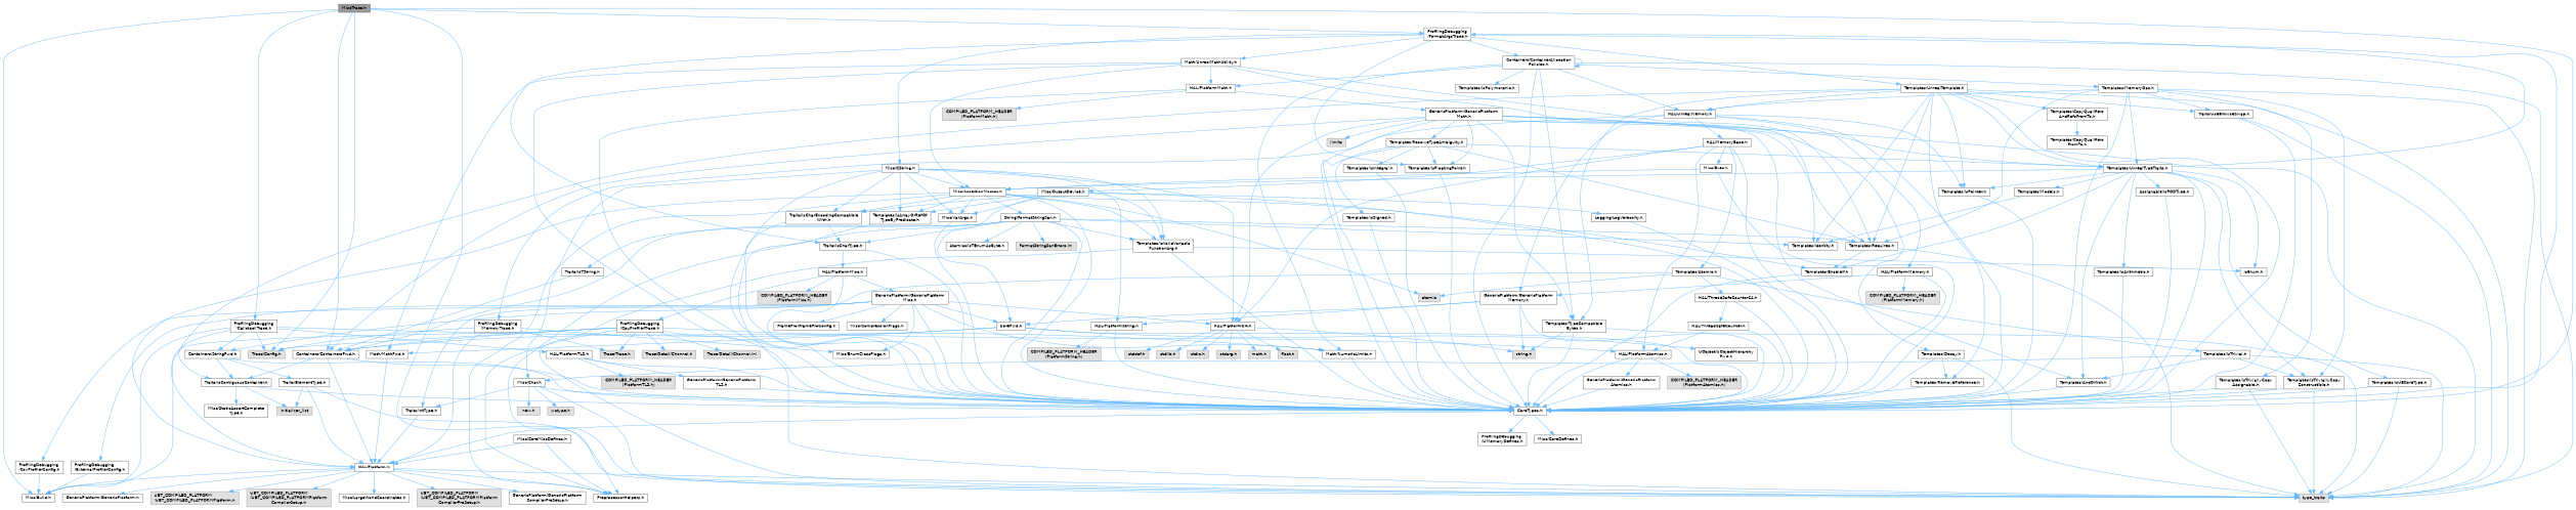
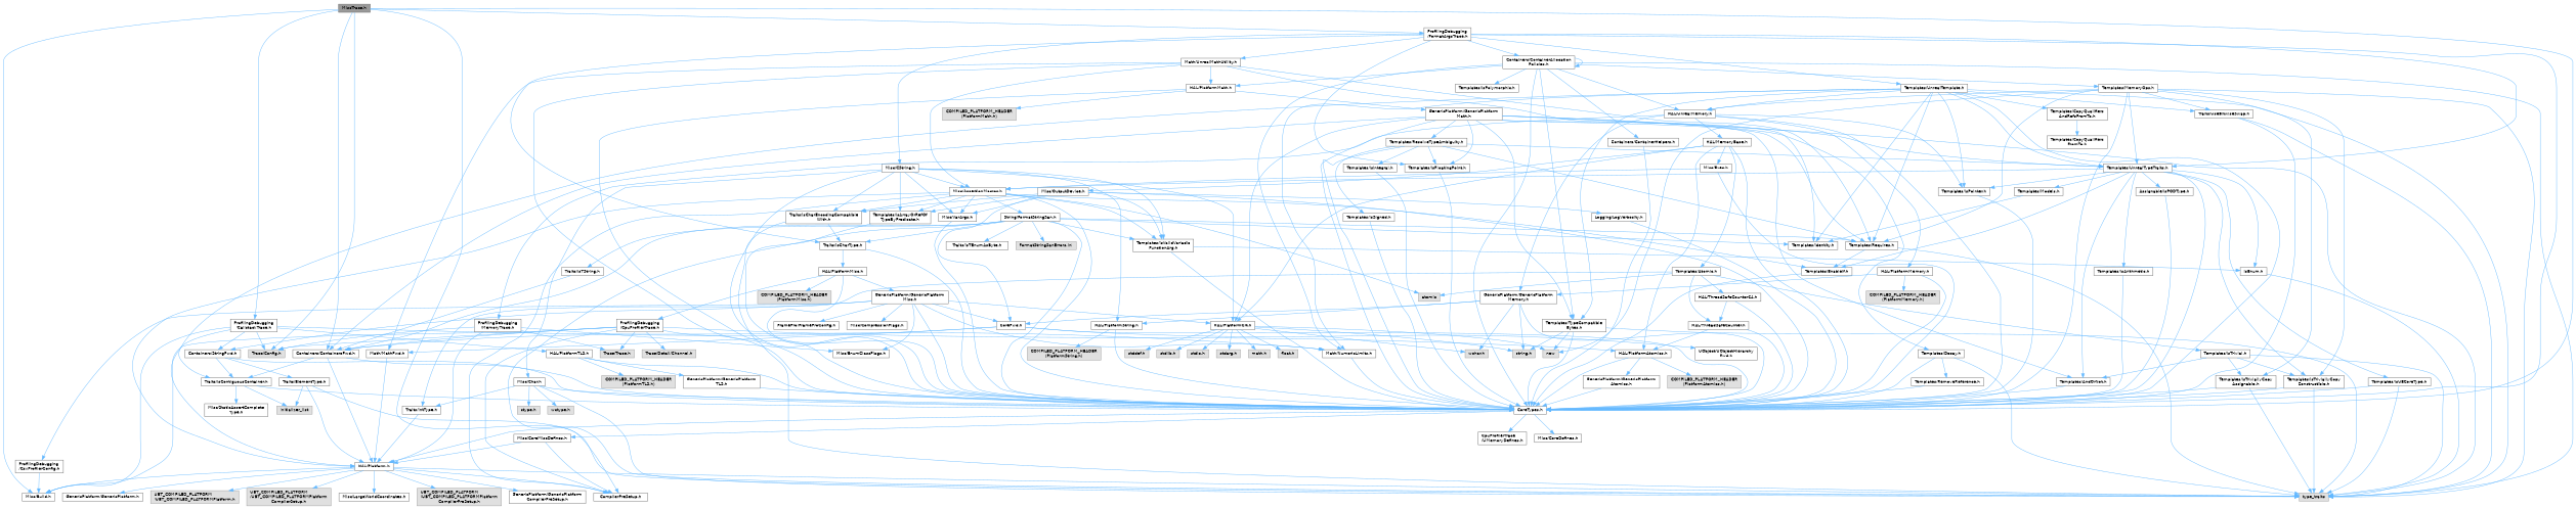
  digraph {
    node [color=grey40 fillcolor=white fontname=Helvetica fontsize=10 shape=box style=filled]
    edge [color=steelblue1 fontname=Helvetica fontsize=10 labelfontname=Helvetica labelfontsize=10 style=solid]
    n1 [color=gray40 fillcolor=grey60 fontcolor=black height=0.2 label="MiscTrace.h" width=0.4]
    n2 [height=0.2 label="Containers/ContainersFwd.h" width=0.4]
    n3 [height=0.2 label="Misc/Build.h" width=0.4]
-   n4 [height=0.2 label="PreprocessorHelpers.h" width=0.4]
+   n4 [height=0.2 label="CompilerPreSetup.h" width=0.4]
    n5 [height=0.2 label="CoreTypes.h" width=0.4]
    n6 [height=0.2 label="ProfilingDebugging\l/CallstackTrace.h" width=0.4]
    n7 [color=grey60 fillcolor="#E0E0E0" height=0.2 label="Trace/Config.h" width=0.4]
    n8 [height=0.2 label="ProfilingDebugging\l/FormatArgsTrace.h" width=0.4]
    n9 [height=0.2 label="HAL/Platform.h" width=0.4]
    n10 [height=0.2 label="Traits/IsContiguousContainer.h" width=0.4]
-   n11 [height=0.2 label="ProfilingDebugging\l/UMemoryDefines.h" width=0.4]
+   n11 [height=0.2 label="CpuProfilerTrace\l/UMemoryDefines.h" width=0.4]
    n12 [height=0.2 label="Misc/CoreMiscDefines.h" width=0.4]
    n13 [height=0.2 label="Misc/CoreDefines.h" width=0.4]
    n14 [height=0.2 label="HAL/PlatformTLS.h" width=0.4]
    n15 [height=0.2 label="Math/NumericLimits.h" width=0.4]
    n16 [height=0.2 label="Containers/StringFwd.h" width=0.4]
    n17 [height=0.2 label="Containers/ContainerAllocation\lPolicies.h" width=0.4]
    n18 [height=0.2 label="Templates/IsFloatingPoint.h" width=0.4]
    n19 [height=0.2 label="Templates/UnrealTypeTraits.h" width=0.4]
    n20 [height=0.2 label="Traits/IsCharType.h" width=0.4]
    n21 [height=0.2 label="Math/UnrealMathUtility.h" width=0.4]
    n22 [height=0.2 label="Misc/CString.h" width=0.4]
    n23 [height=0.2 label="Templates/UnrealTemplate.h" width=0.4]
    n24 [height=0.2 label="Misc/LargeWorldCoordinates.h" width=0.4]
    n25 [color=grey60 fillcolor="#E0E0E0" height=0.2 label=type_traits width=0.4]
    n26 [color=grey60 fillcolor="#E0E0E0" height=0.2 label="UBT_COMPILED_PLATFORM\l/UBT_COMPILED_PLATFORMPlatform\lCompilerPreSetup.h" width=0.4]
    n27 [height=0.2 label="GenericPlatform/GenericPlatform\lCompilerPreSetup.h" width=0.4]
    n28 [height=0.2 label="GenericPlatform/GenericPlatform.h" width=0.4]
    n29 [color=grey60 fillcolor="#E0E0E0" height=0.2 label="UBT_COMPILED_PLATFORM\l/UBT_COMPILED_PLATFORMPlatform.h" width=0.4]
    n30 [color=grey60 fillcolor="#E0E0E0" height=0.2 label="UBT_COMPILED_PLATFORM\l/UBT_COMPILED_PLATFORMPlatform\lCompilerSetup.h" width=0.4]
    n31 [height=0.2 label="Misc/StaticAssertComplete\lType.h" width=0.4]
    n32 [color=grey60 fillcolor="#E0E0E0" height=0.2 label=initializer_list width=0.4]
    n33 [height=0.2 label="GenericPlatform/GenericPlatform\lTLS.h" width=0.4]
    n34 [color=grey60 fillcolor="#E0E0E0" height=0.2 label="COMPILED_PLATFORM_HEADER\l(PlatformTLS.h)" width=0.4]
    n35 [height=0.2 label="Traits/ElementType.h" width=0.4]
+   n36 [height=0.2 label="Containers/ContainerHelpers.h" width=0.4]
    n37 [height=0.2 label="HAL/PlatformMath.h" width=0.4]
    n38 [height=0.2 label="Templates/TypeCompatible\lBytes.h" width=0.4]
    n39 [height=0.2 label="HAL/UnrealMemory.h" width=0.4]
    n40 [height=0.2 label="Templates/IsPolymorphic.h" width=0.4]
    n41 [height=0.2 label="Templates/MemoryOps.h" width=0.4]
    n42 [height=0.2 label="Misc/AssertionMacros.h" width=0.4]
    n43 [height=0.2 label="Templates/AndOrNot.h" width=0.4]
    n44 [height=0.2 label="Templates/IsPointer.h" width=0.4]
    n45 [height=0.2 label="Templates/EnableIf.h" width=0.4]
    n46 [height=0.2 label="IsEnum.h" width=0.4]
    n47 [height=0.2 label="Templates/IsArithmetic.h" width=0.4]
    n48 [height=0.2 label="Templates/Models.h" width=0.4]
    n49 [height=0.2 label="Assignable/IsPODType.h" width=0.4]
    n50 [height=0.2 label="Templates/IsUECoreType.h" width=0.4]
    n51 [height=0.2 label="Templates/IsTriviallyCopy\lConstructible.h" width=0.4]
    n52 [height=0.2 label="HAL/PlatformMisc.h" width=0.4]
    n53 [height=0.2 label="Templates/Requires.h" width=0.4]
    n54 [height=0.2 label="Math/MathFwd.h" width=0.4]
    n55 [height=0.2 label="Templates/Identity.h" width=0.4]
    n56 [height=0.2 label="HAL/PlatformCrt.h" width=0.4]
    n57 [height=0.2 label="Templates/IsArrayOrRefOf\lTypeByPredicate.h" width=0.4]
    n58 [height=0.2 label="Templates/IsValidVariadic\lFunctionArg.h" width=0.4]
    n59 [height=0.2 label="Traits/IsCharEncodingCompatible\lWith.h" width=0.4]
    n60 [height=0.2 label="Misc/VarArgs.h" width=0.4]
    n61 [height=0.2 label="HAL/PlatformString.h" width=0.4]
    n62 [height=0.2 label="Misc/Char.h" width=0.4]
    n63 [height=0.2 label="Templates/RemoveReference.h" width=0.4]
    n64 [height=0.2 label="Traits/UseBitwiseSwap.h" width=0.4]
    n65 [height=0.2 label="Templates/CopyQualifiers\lAndRefsFromTo.h" width=0.4]
    n66 [height=0.2 label="GenericPlatform/GenericPlatform\lMath.h" width=0.4]
    n67 [color=grey60 fillcolor="#E0E0E0" height=0.2 label="COMPILED_PLATFORM_HEADER\l(PlatformMath.h)" width=0.4]
    n68 [height=0.2 label="String/FormatStringSan.h" width=0.4]
    n69 [color=grey60 fillcolor="#E0E0E0" height=0.2 label=atomic width=0.4]
+   n70 [color=grey60 fillcolor="#E0E0E0" height=0.2 label=new width=0.4]
    n71 [color=grey60 fillcolor="#E0E0E0" height=0.2 label="string.h" width=0.4]
    n72 [height=0.2 label="GenericPlatform/GenericPlatform\lMemory.h" width=0.4]
    n73 [height=0.2 label="HAL/MemoryBase.h" width=0.4]
    n74 [height=0.2 label="HAL/PlatformMemory.h" width=0.4]
    n75 [height=0.2 label="ProfilingDebugging\l/MemoryTrace.h" width=0.4]
    n76 [height=0.2 label="Templates/IsTriviallyCopy\lAssignable.h" width=0.4]
    n77 [height=0.2 label="Templates/Decay.h" width=0.4]
    n78 [height=0.2 label="Templates/ResolveTypeAmbiguity.h" width=0.4]
-   n79 [color=grey60 fillcolor="#E0E0E0" height=0.2 label=limits width=0.4]
+   n80 [color=grey60 fillcolor="#E0E0E0" height=0.2 label="wchar.h" width=0.4]
    n81 [color=grey60 fillcolor="#E0E0E0" height=0.2 label="stddef.h" width=0.4]
    n82 [color=grey60 fillcolor="#E0E0E0" height=0.2 label="stdlib.h" width=0.4]
    n83 [color=grey60 fillcolor="#E0E0E0" height=0.2 label="stdio.h" width=0.4]
    n84 [color=grey60 fillcolor="#E0E0E0" height=0.2 label="stdarg.h" width=0.4]
    n85 [color=grey60 fillcolor="#E0E0E0" height=0.2 label="math.h" width=0.4]
    n86 [color=grey60 fillcolor="#E0E0E0" height=0.2 label="float.h" width=0.4]
    n87 [height=0.2 label="Templates/IsSigned.h" width=0.4]
    n88 [height=0.2 label="Templates/IsIntegral.h" width=0.4]
    n89 [height=0.2 label="GenericPlatform/GenericPlatform\lMisc.h" width=0.4]
    n90 [color=grey60 fillcolor="#E0E0E0" height=0.2 label="COMPILED_PLATFORM_HEADER\l(PlatformMisc.h)" width=0.4]
    n91 [height=0.2 label="ProfilingDebugging\l/CpuProfilerTrace.h" width=0.4]
-   n92 [height=0.2 label="Atomics/IsTEnumAsByte.h" width=0.4]
+   n92 [height=0.2 label="Traits/IsTEnumAsByte.h" width=0.4]
    n93 [height=0.2 label="Traits/IsTString.h" width=0.4]
    n94 [color=grey60 fillcolor="#E0E0E0" height=0.2 label="FormatStringSanErrors.inl" width=0.4]
    n95 [height=0.2 label="CoreFwd.h" width=0.4]
    n96 [height=0.2 label="FramePro/FrameProConfig.h" width=0.4]
    n97 [height=0.2 label="Misc/CompressionFlags.h" width=0.4]
    n98 [height=0.2 label="Misc/EnumClassFlags.h" width=0.4]
    n99 [height=0.2 label="ProfilingDebugging\l/CsvProfilerConfig.h" width=0.4]
-   n100 [height=0.2 label="ProfilingDebugging\l/ExternalProfilerConfig.h" width=0.4]
    n101 [height=0.2 label="HAL/PlatformAtomics.h" width=0.4]
    n102 [color=grey60 fillcolor="#E0E0E0" height=0.2 label="Trace/Detail/Channel.h" width=0.4]
-   n103 [color=grey60 fillcolor="#E0E0E0" height=0.2 label="Trace/Detail/Channel.inl" width=0.4]
    n104 [color=grey60 fillcolor="#E0E0E0" height=0.2 label="Trace/Trace.h" width=0.4]
    n105 [height=0.2 label="UObject/UObjectHierarchy\lFwd.h" width=0.4]
    n106 [height=0.2 label="GenericPlatform/GenericPlatform\lAtomics.h" width=0.4]
    n107 [color=grey60 fillcolor="#E0E0E0" height=0.2 label="COMPILED_PLATFORM_HEADER\l(PlatformAtomics.h)" width=0.4]
    n108 [height=0.2 label="Misc/Exec.h" width=0.4]
    n109 [height=0.2 label="Misc/OutputDevice.h" width=0.4]
    n110 [height=0.2 label="Templates/Atomic.h" width=0.4]
    n111 [color=grey60 fillcolor="#E0E0E0" height=0.2 label="COMPILED_PLATFORM_HEADER\l(PlatformMemory.h)" width=0.4]
    n112 [color=grey60 fillcolor="#E0E0E0" height=0.2 label="COMPILED_PLATFORM_HEADER\l(PlatformString.h)" width=0.4]
    n113 [height=0.2 label="Logging/LogVerbosity.h" width=0.4]
    n114 [height=0.2 label="HAL/ThreadSafeCounter.h" width=0.4]
    n115 [height=0.2 label="HAL/ThreadSafeCounter64.h" width=0.4]
    n116 [height=0.2 label="Templates/IsTrivial.h" width=0.4]
    n117 [height=0.2 label="Traits/IntType.h" width=0.4]
-   n118 [color=grey60 fillcolor="#E0E0E0" height=0.2 label="new.h" width=0.4]
+   n118 [color=grey60 fillcolor="#E0E0E0" height=0.2 label="ctype.h" width=0.4]
    n119 [color=grey60 fillcolor="#E0E0E0" height=0.2 label="wctype.h" width=0.4]
    n120 [height=0.2 label="Templates/CopyQualifiers\lFromTo.h" width=0.4]
    n1 -> n2
    n1 -> n3
    n1 -> n4
    n1 -> n5
    n1 -> n6
    n1 -> n7
    n1 -> n8
    n2 -> n5
    n2 -> n9
    n2 -> n10
    n5 -> n9
    n5 -> n11
+   n5 -> n12
    n5 -> n13
    n6 -> n3
    n6 -> n7
    n6 -> n9
    n6 -> n14
    n6 -> n15
    n6 -> n16
    n8 -> n5
    n8 -> n17
    n8 -> n18
-   n19 -> n8
+   n8 -> n19
    n8 -> n20
    n8 -> n21
    n8 -> n22
    n8 -> n23
    n9 -> n3
    n9 -> n4
    n9 -> n24
    n9 -> n25
    n9 -> n26
    n9 -> n27
    n9 -> n28
    n9 -> n29
    n9 -> n30
    n10 -> n5
    n10 -> n31
    n10 -> n32
    n12 -> n4
    n12 -> n9
    n14 -> n5
    n14 -> n33
    n14 -> n34
    n15 -> n5
    n16 -> n5
    n16 -> n10
    n16 -> n35
    n17 -> n5
    n17 -> n15
    n17 -> n17
    n17 -> n25
+   n17 -> n36
    n17 -> n37
    n17 -> n38
    n17 -> n39
    n17 -> n40
    n17 -> n41
    n18 -> n5
    n19 -> n5
    n19 -> n42
    n19 -> n43
    n19 -> n44
    n19 -> n45
    n19 -> n46
    n19 -> n47
    n19 -> n48
    n19 -> n49
    n19 -> n50
    n19 -> n51
    n20 -> n5
    n20 -> n52
    n21 -> n5
    n21 -> n37
    n21 -> n42
    n21 -> n53
    n21 -> n54
    n21 -> n55
    n22 -> n5
    n22 -> n42
    n22 -> n56
    n22 -> n57
    n22 -> n58
    n22 -> n59
    n22 -> n60
    n22 -> n61
    n22 -> n62
    n23 -> n5
    n23 -> n10
    n23 -> n19
    n23 -> n25
    n23 -> n38
    n23 -> n39
    n23 -> n44
    n23 -> n53
    n23 -> n55
-   n23 -> n63
+   n23 -> n15
    n23 -> n64
    n23 -> n65
    n33 -> n5
    n35 -> n9
    n35 -> n25
    n35 -> n32
+   n36 -> n5
    n37 -> n5
    n37 -> n66
    n37 -> n67
    n38 -> n5
    n38 -> n25
+   n38 -> n70
    n38 -> n71
    n39 -> n5
    n39 -> n44
    n39 -> n72
    n39 -> n73
    n39 -> n74
    n39 -> n75
    n41 -> n5
    n41 -> n19
    n41 -> n25
    n41 -> n39
    n41 -> n51
    n41 -> n53
    n41 -> n64
+   n41 -> n70
    n41 -> n76
    n42 -> n4
    n42 -> n5
    n42 -> n9
    n42 -> n45
    n42 -> n57
    n42 -> n58
    n42 -> n59
    n42 -> n60
    n42 -> n68
    n42 -> n69
    n43 -> n5
    n44 -> n5
    n45 -> n5
    n47 -> n5
    n48 -> n55
    n49 -> n5
    n50 -> n5
    n50 -> n25
    n51 -> n5
    n51 -> n25
    n52 -> n5
    n52 -> n89
    n52 -> n90
    n52 -> n91
    n53 -> n25
    n53 -> n45
    n54 -> n9
+   n56 -> n70
    n56 -> n71
+   n56 -> n80
    n56 -> n81
    n56 -> n82
    n56 -> n83
    n56 -> n84
    n56 -> n85
    n56 -> n86
    n57 -> n5
    n58 -> n5
-   n58 -> n25
+   n46 -> n25
    n58 -> n46
    n59 -> n20
    n59 -> n25
    n60 -> n5
    n61 -> n5
    n61 -> n112
    n62 -> n5
    n62 -> n25
    n62 -> n117
    n62 -> n118
    n62 -> n119
    n63 -> n5
    n64 -> n5
    n64 -> n25
    n65 -> n120
    n66 -> n2
    n66 -> n5
    n66 -> n18
    n66 -> n19
    n66 -> n25
    n66 -> n38
    n66 -> n43
    n66 -> n53
    n66 -> n56
    n66 -> n77
    n66 -> n78
-   n66 -> n79
    n68 -> n2
    n68 -> n5
    n68 -> n20
    n68 -> n25
    n68 -> n53
    n68 -> n55
    n68 -> n58
    n68 -> n92
    n68 -> n93
    n68 -> n94
    n72 -> n5
    n72 -> n61
    n72 -> n71
+   n72 -> n80
    n72 -> n95
    n73 -> n5
    n73 -> n56
    n73 -> n101
    n73 -> n108
    n73 -> n109
    n73 -> n110
    n74 -> n5
    n74 -> n72
    n74 -> n111
    n75 -> n7
    n75 -> n9
    n75 -> n98
    n75 -> n104
    n76 -> n5
    n76 -> n25
    n77 -> n5
    n77 -> n25
    n77 -> n63
    n78 -> n5
    n78 -> n18
    n78 -> n19
    n78 -> n53
    n78 -> n87
    n78 -> n88
    n87 -> n5
    n88 -> n5
    n89 -> n5
    n89 -> n15
    n89 -> n16
    n89 -> n56
    n89 -> n95
    n89 -> n96
    n89 -> n97
    n89 -> n98
    n89 -> n99
-   n89 -> n100
    n91 -> n2
    n91 -> n3
    n91 -> n4
    n91 -> n5
    n91 -> n7
    n91 -> n101
    n91 -> n102
-   n91 -> n103
    n91 -> n104
    n93 -> n2
    n95 -> n2
    n95 -> n5
    n95 -> n54
    n95 -> n105
    n99 -> n3
-   n100 -> n3
    n101 -> n5
    n101 -> n106
    n101 -> n107
    n106 -> n5
    n108 -> n5
    n108 -> n42
    n109 -> n5
    n109 -> n57
    n109 -> n58
    n109 -> n59
    n109 -> n60
    n109 -> n95
    n109 -> n113
    n110 -> n69
+   n110 -> n114
    n110 -> n115
    n110 -> n116
    n110 -> n117
    n113 -> n5
    n114 -> n5
    n114 -> n101
    n115 -> n5
    n115 -> n114
    n116 -> n25
    n116 -> n43
    n116 -> n51
-   n116 -> n62
+   n116 -> n76
    n117 -> n9
  }
